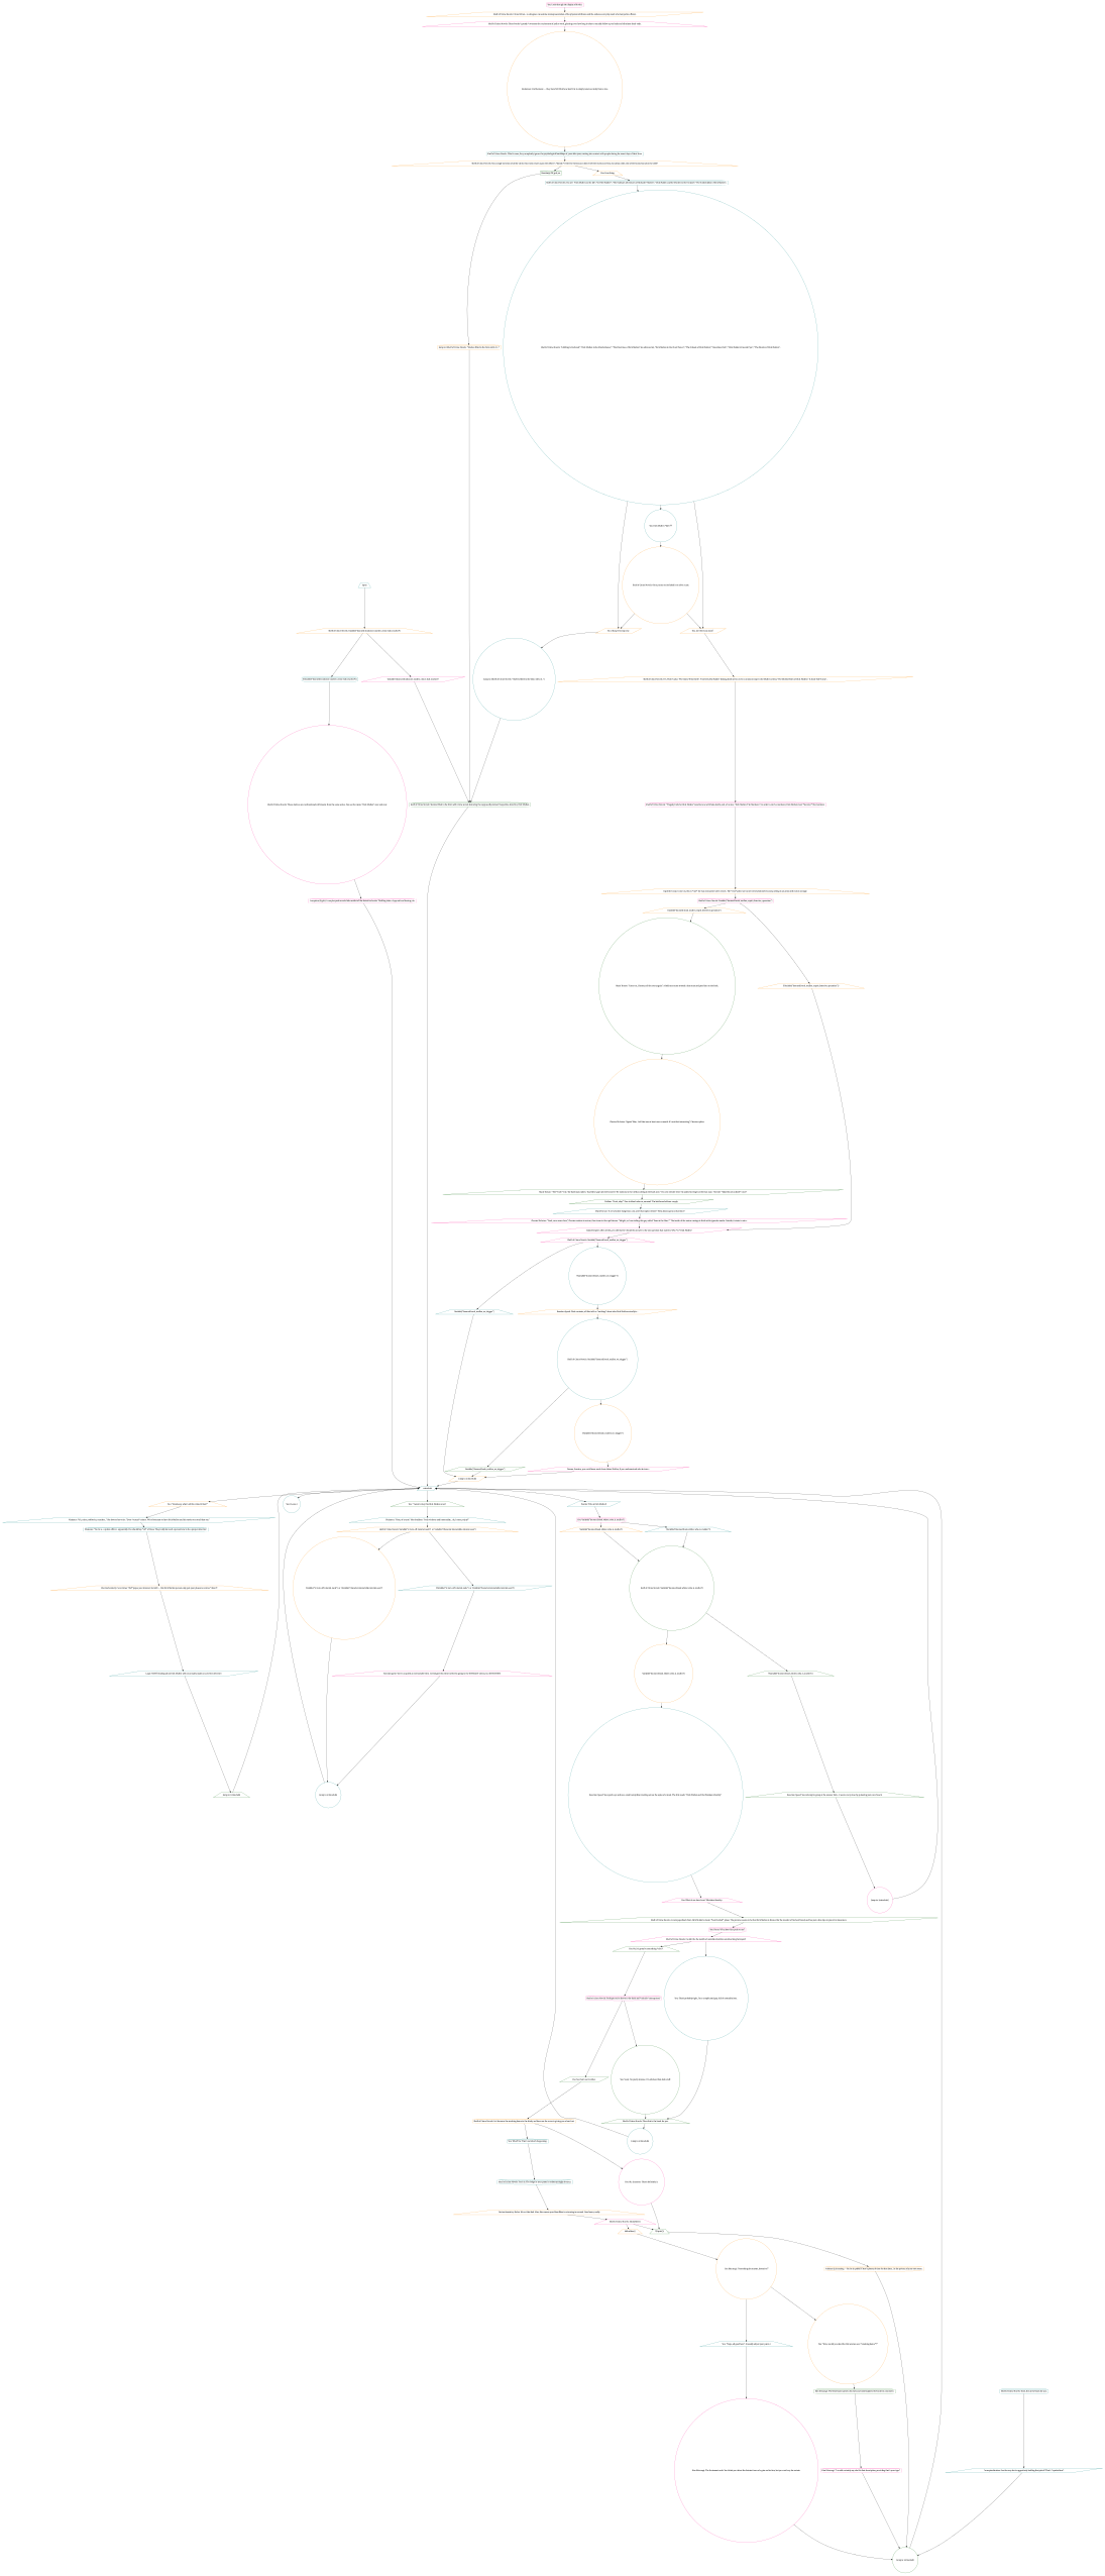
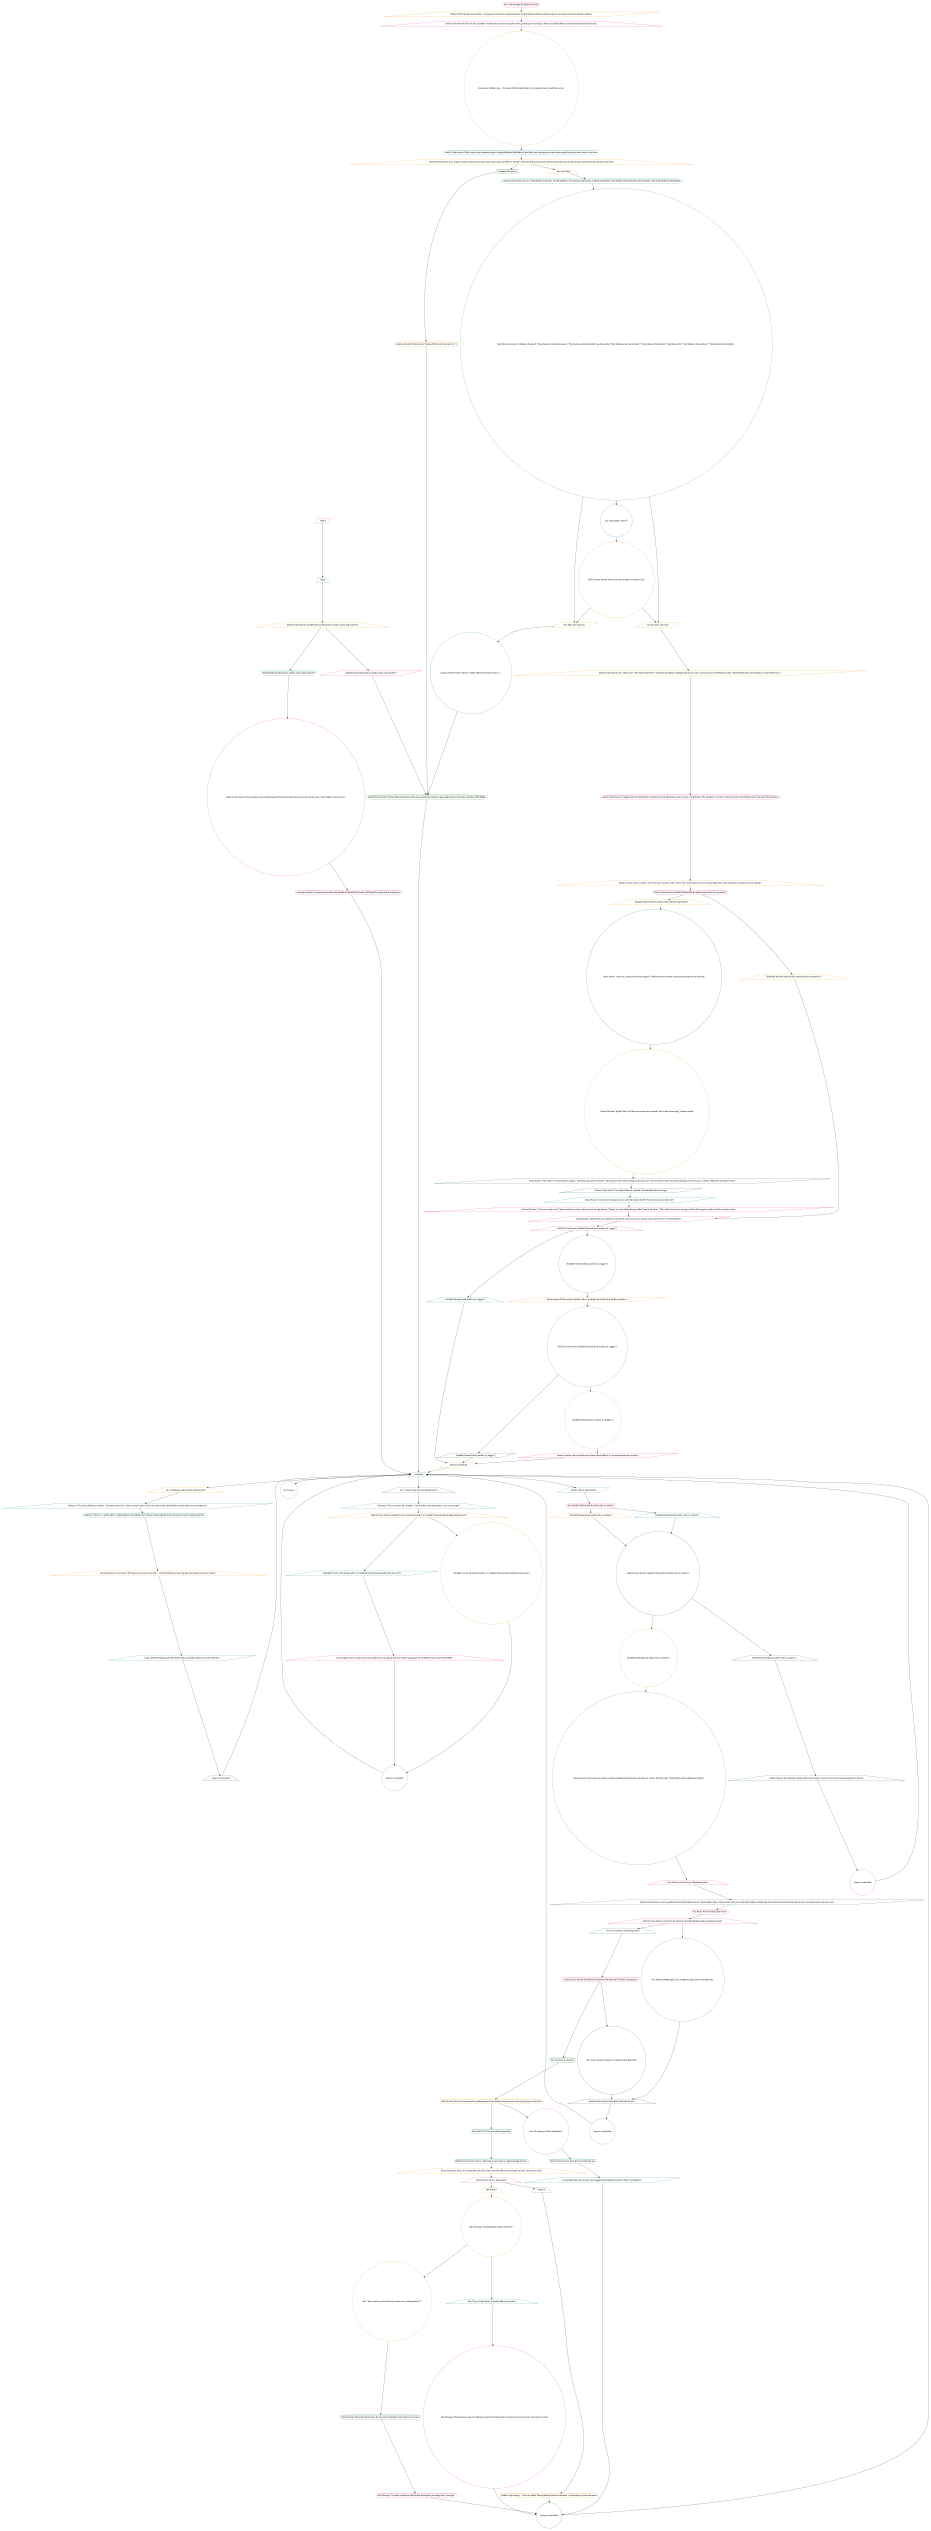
  digraph {
    fontname=Merriweather
    node [color=teal fontname=Merriweather shape=trapezium]
    edge [fontname=Merriweather]
+   n1 [color=deeppink label=START shape=parallelogram]
    n2 [label=input]
    n3 [color=darkorange label="Shelf of Crime Novels: Variable[\"doomed.bookstore_mullen_crime_hub_reached\"]"]
    n4 [color=deeppink label="Variable[\"doomed.bookstore_mullen_crime_hub_reached\"]" shape=parallelogram]
    n5 [label="!(Variable[\"doomed.bookstore_mullen_crime_hub_reached\"])" shape=cylinder]
    n6 [color=darkorange label="You: Are there any more?" shape=parallelogram]
    n7 [color=darkorange label="Shelf of Crime Novels: Yes. There's also: \"The Dame Who Did It\", \"Farewell, My Mullen\" (faking death seems to be a common trope in the Mullen series), \"The Morbid Tales of Dick Mullen\", \"A Dark Tide Turns\"..." shape=parallelogram]
    n8 [color=deeppink label="Shelf of Crime Novels: \"Tragedy Calls for Dick Mullen\" (another one with fake death), and, of course, \"Dick Mullen: The Murderer\", in order to catch a murderer, Dick Mullen must *become* the murderer." shape=cylinder]
    n9 [color=darkorange label="Kim Kitsuragi: \"Something the matter, detective?\"" shape=circle]
    n10 [color=darkorange label="You: \"Kim, would you describe this woman as a *smoking dame*?\"" shape=circle]
    n11 [label="You: \"Nope, all good here.\" (Casually adjust your pants.)"]
    n12 [color=darkgreen label="Kim Kitsuragi: The lieutenant narrows his eyes and contemplates the book for a moment." shape=cylinder]
    n13 [color=deeppink label="Kim Kitsuragi: The lieutenant nods. You think you detect the faintest trace of a grin on his face, but you can't say for certain." shape=circle]
    n14 [color=darkorange label="You: \"Storekeep, what's all this crime fiction?\""]
    n15 [label="Plaisance: \"Oh, crime, robberies, murders...\" She lowers her voice. \"Even *sexual* crimes. We're fortunate to have Dick Mullen and his stories to sort all that out.\"" shape=parallelogram]
    n16 [label="Plaisance: \"You're a... a police officer... apparently. You should buy *all* of these. They really do teach a person how to be a proper detective.\"" shape=cylinder]
    n17 [label="You: [Leave.]" shape=circle]
    n18 [color=darkgreen label="Shelf of Crime Novels: Shelves filled to the brim with crime novels featuring the supposedly stalwart Vespertine detective, Dick Mullen." shape=cylinder]
    n19 [color=deeppink label="Shelf of Crime Novels: These shelves are overburdened with books from the same series. You see the name \"Dick Mullen\" over and over." shape=circle]
    n20 [label=crimehub shape=parallelogram]
    n21 [color=deeppink label="Perception (Sight): A couple spook novels hide amidst all the detective books. Thrilling tales of spycraft and derring-do." shape=cylinder]
    n22 [color=deeppink label="Kim Kitsuragi: \"I would certainly say she fits that description, providing that's your type.\"" shape=cylinder]
    n23 [color=darkgreen label="Jump to: [crimehub]" shape=circle]
    n24 [color=darkorange label="Electrochemistry: Sex crimes *did* pique your interest, but still -- this Dick Mullen person only gets your pleasure centres *down*."]
    n25 [label="Logic: NOTE! Reading about Dick Mullen will not actually make you a better detective." shape=parallelogram]
    n26 [color=darkgreen label="Jump to: [crimehub]"]
    n27 [color=darkorange label="Electrochemistry: Relax. It's not that bad. Also, this means your bloodflow is returning to normal. Good news, really."]
    n28 [color=deeppink label="Shelf of Crime Novels: IsKimHere()"]
    n29 [color=darkorange label="IsKimHere()"]
    n30 [color=darkgreen label="!(Esprit())"]
    n31 [color=deeppink label="Shelf of Crime Novels: Perhaps you're drawn to the dark and *noirish* atmosphere?" shape=cylinder]
    n32 [color=darkgreen label="You: Yeah, I'm pretty intense. I'm all about that dark stuff." shape=circle]
-   n33 [color=darkgreen label="You: No, that's not it either." shape=parallelogram]
+   n33 [color=darkgreen label="You: No, that's not it either." shape=cylinder]
    n34 [color=darkgreen label="Shelf of Crime Novels: Then this is the book for you."]
    n35 [color=darkorange label="Shelf of Crime Novels: Is it because the smoking dame in the slinky red dress on the cover is giving you a hard-on?" shape=cylinder]
    n36 [label="Jump to: [crimehub]" shape=circle]
    n37 [color=darkorange label="Jump to: [crimehub]" shape=parallelogram]
    n38 [color=darkgreen label="You: \"I want to buy this Dick Mullen novel.\""]
    n39 [label="Murder: Who is Dick Mullen?" shape=parallelogram]
    n40 [color=deeppink label="Shelf of Crime Novels: These books *greatly* overstate the excitement of police work, glossing over how long it takes to actually follow up on leads and eliminate dead-ends."]
    n41 [color=darkorange label="Endurance: Furthermore -- they have NO IDEA how hard it is to simply remove a body from a tree." shape=circle]
    n42 [label="Shelf of Crime Novels: What's more, they completely ignore the psychological hardships of, year after year, coming into contact with people during the worst days of their lives." shape=cylinder]
    n43 [label="You: What? No. That's not what's happening." shape=cylinder]
    n44 [color=deeppink label="You: Oh, character. That's definitely it." shape=circle]
    n45 [label="Shelf of Crime Novels: Yes it is. The bulge in your pants is embarrassingly obvious." shape=cylinder]
    n46 [label="Shelf of Crime Novels: Yeah, this is the book for you." shape=cylinder]
    n47 [color=darkorange label="Volition: Quit staring -- You're in public! There's plenty of time for that later... in the privacy of your own room." shape=cylinder]
    n48 [color=darkorange label="Reaction Speed: Wait a minute, all this told us *nothing* about who Dick Mullen actually is..." shape=parallelogram]
    n49 [label="Shelf of Crime Novels: Variable[\"doomed.book_mullen_wc_trigger\"]" shape=circle]
    n50 [color=darkgreen label="Variable[\"doomed.book_mullen_wc_trigger\"]" shape=parallelogram]
    n51 [color=darkorange label="!(Variable[\"doomed.book_mullen_wc_trigger\"])" shape=circle]
    n52 [color=deeppink label="Tutorial Agent: You've acquired an interactable item. Investigate this item further by going to the INTERACT tab in your INVENTORY."]
    n53 [label="Jump to: [crimehub]" shape=circle]
    n54 [label="Mack Torson: \"A very fuckin' dangerous case, ain't that right, Chester? They almost got you that time.\"" shape=parallelogram]
    n55 [color=deeppink label="Chester McLaine: \"Yeah, sure came close,\" Chester mutters in return, then turns to the rapt listener. \"Alright, so I was tailing this guy called 'Francis the Shoe'...\" The inside of the motor carriage is thick with cigarette smoke. Outside, it starts to rain..." shape=parallelogram]
    n56 [color=deeppink label="Inland Empire: After all this, you still haven't found the answer to the one question that matters: Who *is* Dick Mullen?" shape=parallelogram]
    n57 [color=deeppink label="You: Look through the display of books." shape=cylinder]
    n58 [color=darkorange label="Shelf of Crime Novels: Crime fiction... is a disgrace. An asinine misrepresentation of the physical attributes and the arduous everyday work of actual police officers." shape=parallelogram]
    n59 [label="Shelf of Crime Novels: You see: \"Dick Mullen on the Job\", \"Get Me Mullen!\", \"The Stalwart Adventures of Richard P. Mullen\", \"Dick Mullen and the Murder in the Orchard\", \"The Sordid Affair of Dick Mullen\"..." shape=cylinder]
    n60 [label="Shelf of Crime Novels: \"A Killing Is Declared\", \"Dick Mullen in the Murderhouse\", \"The Final Case of Dick Mullen\" (an obvious lie), \"Dick Mullen in the Clock Tower\", \"The Ordeals of Dick Mullen\", \"Dauntless Dick\", \"Dick Mullen's Funeral Pyre\", \"The Murder of Dick Mullen\"..." shape=circle]
    n61 [color=darkorange label="You: Okay, let's stop now." shape=parallelogram]
    n62 [label="You: Dick Mullen *dies*?!" shape=circle]
    n63 [color=darkorange label="You: Sure thing."]
    n64 [color=darkorange label="Esprit de Corps: Come on, this is *not* the way real police solve crimes. The *real* police are some twenty kilometres away, sitting in an armoured motor carriage."]
    n65 [color=deeppink label="Shelf of Crime Novels: Variable[\"doomed.book_mullen_esprit_detective_operation\"]" shape=cylinder]
    n66 [label="Reaction Speed: Your quick eye notices a small caterpillar crawling across the spine of a book. The title reads: \"Dick Mullen and the Mistaken Identity.\"" shape=circle]
    n67 [color=deeppink label="You: What do we have here? Mistaken identity..."]
    n68 [color=darkgreen label="Shelf of Crime Novels: A worn paperback from Dick Mullen's classic *hard-boiled* phase. The premise seems to be that Dick Mullen is framed for the murder of his best friend, and has just a few days to prove his innocence." shape=parallelogram]
    n69 [label="Plaisance: \"Hrm, of course.\" She shudders. \"Such violence and immorality... uh, I mean, enjoy!\""]
    n70 [color=darkorange label="Shelf of Crime Novels: Variable[\"tc.turn_off_tutorial_node\"]  or  Variable[\"character.interactable_tutorial_seen\"]"]
    n71 [color=darkorange label="Shelf of Crime Novels: Not a single mention of all the stress this work creates upon the officer's *family*. Detective fiction just doesn't tell the truth at all. Now, would you like a list of the books found on the shelf?"]
    n72 [color=deeppink label="You: Hmm. Why does this speak to me?" shape=cylinder]
    n73 [label="Jump to: [Shelf of Crime Novels: \"Shelves filled to the brim with cri...\"]" shape=circle]
    n74 [color=darkorange label="Shelf of Crime Novels: Oh no, turns out he faked it to solve a case." shape=circle]
    n75 [color=darkgreen label="Civilian: \"Gosh, why?\" One civilian looks on, amazed. The bald man bellows a reply:" shape=parallelogram]
    n76 [color=darkgreen label="Storekeep: Oh god, no." shape=cylinder]
    n77 [color=darkorange label="Jump to: [Shelf of Crime Novels: \"Shelves filled to the brim with cri...\"]" shape=cylinder]
    n78 [color=deeppink label="Shelf of Crime Novels: Variable[\"doomed.book_mullen_wc_trigger\"]"]
    n79 [label="Variable[\"doomed.book_mullen_wc_trigger\"]"]
    n80 [label="!(Variable[\"doomed.book_mullen_wc_trigger\"])" shape=circle]
    n81 [color=darkgreen label="You: No, it's gotta be something *else*."]
    n82 [label="Conceptualization: See the way she's suggestively holding that pistol? That's *symbolism*." shape=parallelogram]
    n83 [color=deeppink label="Drama: Sssssire, you could learn much from thisss Mullen, if you underssstood who he issss...." shape=parallelogram]
    n84 [color=darkorange label="Chester McLaine: \"Again? Man, I tell that one at least once a month. It's not that interesting,\" Chester replies." shape=circle]
    n85 [color=darkgreen label="Mack Torson: \"The *fuck* it is,\" the bald man replies. \"And these guys haven't heard it.\" He motions to the civilian sitting in the back seat. \"You see, Chester here,\" he pokes his finger at the lean man. \"Chester *faked his own death* once!\"" shape=parallelogram]
    n86 [color=darkorange label="Variable[\"tc.turn_off_tutorial_node\"]  or  Variable[\"character.interactable_tutorial_seen\"]" shape=circle]
    n87 [label="!(Variable[\"tc.turn_off_tutorial_node\"]  or  Variable[\"character.interactable_tutorial_seen\"])" shape=parallelogram]
    n88 [color=darkgreen label="Shelf of Crime Novels: Variable[\"doomed.book_whitec_who_is_mullen\"]" shape=circle]
    n89 [color=darkorange label="Variable[\"doomed.book_whitec_who_is_mullen\"]" shape=circle]
    n90 [color=darkgreen label="!(Variable[\"doomed.book_whitec_who_is_mullen\"])"]
    n91 [color=darkgreen label="Reaction Speed: Your attempt to grasp at the answer fails... it seems very close by, pulsating just out of reach."]
    n92 [color=deeppink label="Jump to: [crimehub]" shape=circle]
    n93 [color=deeppink label="Shelf of Crime Novels: Could it be the motifs of unstable identities and shocking betrayals?"]
    n94 [label="You: That's probably right, I'm a complicated guy, full of contradictions." shape=circle]
    n95 [color=deeppink label="You: Variable[\"doomed.book_whitec_who_is_mullen\"]" shape=cylinder]
    n96 [color=darkgreen label="Mack Torson: \"Come on, Chester, tell the story again.\" A bald man turns toward a lean man and pats him on the back." shape=circle]
    n97 [color=darkorange label="Variable[\"doomed.book_mullen_esprit_detective_operation\"]"]
    n98 [color=darkorange label="!(Variable[\"doomed.book_mullen_esprit_detective_operation\"])"]
    n99 [color=darkorange label="Variable[\"doomed.book_whitec_who_is_mullen\"]"]
    n100 [label="!(Variable[\"doomed.book_whitec_who_is_mullen\"])"]
+   n1 -> n2
    n2 -> n3
    n3 -> n4
    n3 -> n5
    n4 -> n18
    n5 -> n19
    n6 -> n7
    n7 -> n8
    n8 -> n64
    n9 -> n10
    n9 -> n11
    n10 -> n12
    n11 -> n13
    n12 -> n22
    n13 -> n23
    n14 -> n15
    n15 -> n16
    n16 -> n24
    n18 -> n20
    n19 -> n21
    n20 -> n14
    n20 -> n17
    n20 -> n38
    n20 -> n39
    n21 -> n20
    n22 -> n23
    n23 -> n20
    n24 -> n25
    n25 -> n26
    n26 -> n20
    n27 -> n28
    n28 -> n29
    n28 -> n30
    n29 -> n9
    n30 -> n47
    n31 -> n32
    n31 -> n33
    n32 -> n34
    n33 -> n35
    n34 -> n36
    n35 -> n43
    n35 -> n44
    n36 -> n20
    n37 -> n20
    n38 -> n69
    n39 -> n95
    n40 -> n41
    n41 -> n42
    n42 -> n71
    n43 -> n45
-   n44 -> n30
+   n44 -> n46
    n45 -> n27
    n46 -> n82
    n47 -> n23
    n48 -> n49
    n49 -> n50
    n49 -> n51
    n50 -> n37
    n51 -> n83
    n52 -> n53
    n53 -> n20
    n54 -> n55
    n55 -> n56
    n56 -> n78
    n57 -> n58
    n58 -> n40
    n59 -> n60
    n60 -> n6
    n60 -> n61
    n60 -> n62
    n61 -> n73
    n62 -> n74
    n63 -> n59
    n64 -> n65
    n65 -> n97
    n65 -> n98
    n66 -> n67
    n67 -> n68
    n68 -> n72
    n69 -> n70
    n70 -> n86
    n70 -> n87
    n71 -> n63
    n71 -> n76
    n72 -> n93
    n73 -> n18
    n74 -> n6
    n74 -> n61
    n75 -> n54
    n76 -> n77
    n77 -> n18
    n78 -> n79
    n78 -> n80
    n79 -> n37
    n80 -> n48
    n81 -> n31
    n82 -> n23
    n83 -> n37
    n84 -> n85
    n85 -> n75
    n86 -> n53
    n87 -> n52
    n88 -> n89
    n88 -> n90
    n89 -> n66
    n90 -> n91
    n91 -> n92
    n92 -> n20
    n93 -> n81
    n93 -> n94
    n94 -> n34
    n95 -> n99
    n95 -> n100
    n96 -> n84
    n97 -> n96
    n98 -> n56
    n99 -> n88
    n100 -> n88
  }
